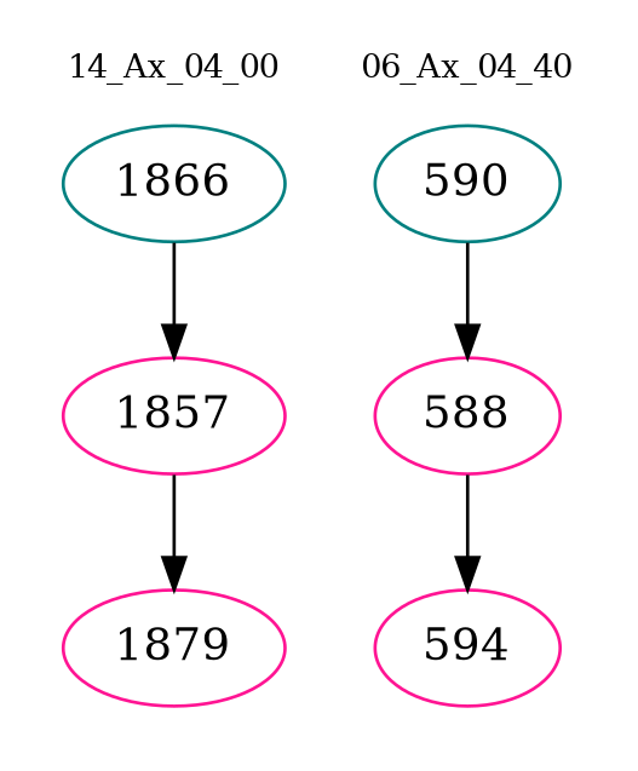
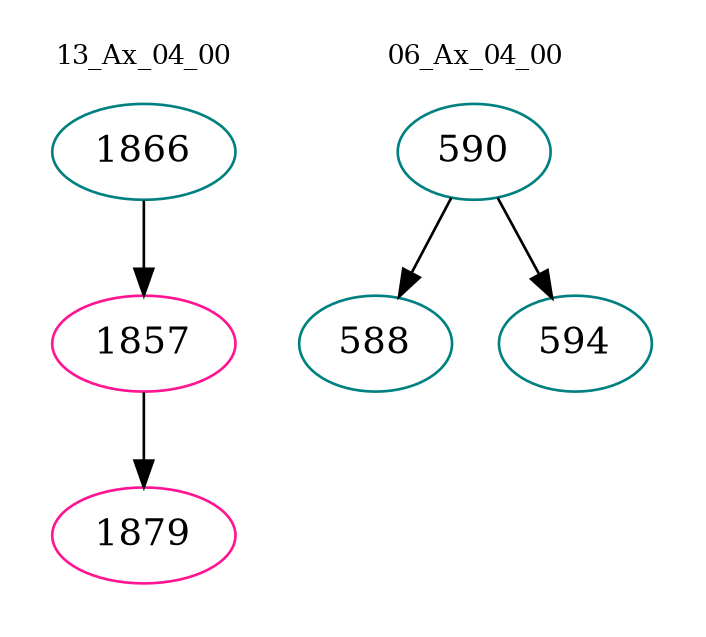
  digraph {
    node [color=deeppink]
    edge [color=black]
    n1 [label=1857]
    n2 [color=teal label=1866]
    n3 [label=1879]
-   n4 [label=588]
-   n5 [label=594]
+   n4 [color=teal label=588]
+   n5 [color=teal label=594]
    n6 [color=teal label=590]
    subgraph cluster_1 {
      color=white
      fontsize=10
-     label="14_Ax_04_00"
+     label="13_Ax_04_00"
      n1
      n2
      n3
    }
    subgraph cluster_2 {
      color=white
      fontsize=10
-     label="06_Ax_04_40"
+     label="06_Ax_04_00"
      n4
      n5
      n6
    }
    n1 -> n3
    n2 -> n1
-   n4 -> n5
+   n6 -> n5
    n6 -> n4
  }
